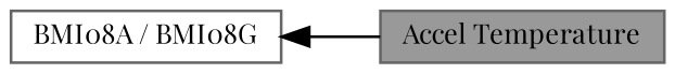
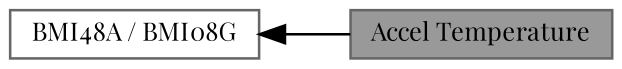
  digraph {
    rankdir=LR
    fontname="Playfair Display"
    node [fontname="Playfair Display" fontsize=10 shape=box style=filled]
    n1 [color=gray40 fillcolor=grey60 fontcolor=black height=0.2 label="Accel Temperature" width=0.4]
-   n2 [color=grey40 fillcolor=white height=0.2 label="BMI08A / BMI08G" width=0.4]
+   n2 [color=grey40 fillcolor=white height=0.2 label="BMI48A / BMI08G" width=0.4]
    n2 -> n1 [dir=back fontname="Playfair Display" fontsize=10 labelfontname=Helvetica labelfontsize=10 shape=plaintext style=solid]
  }
